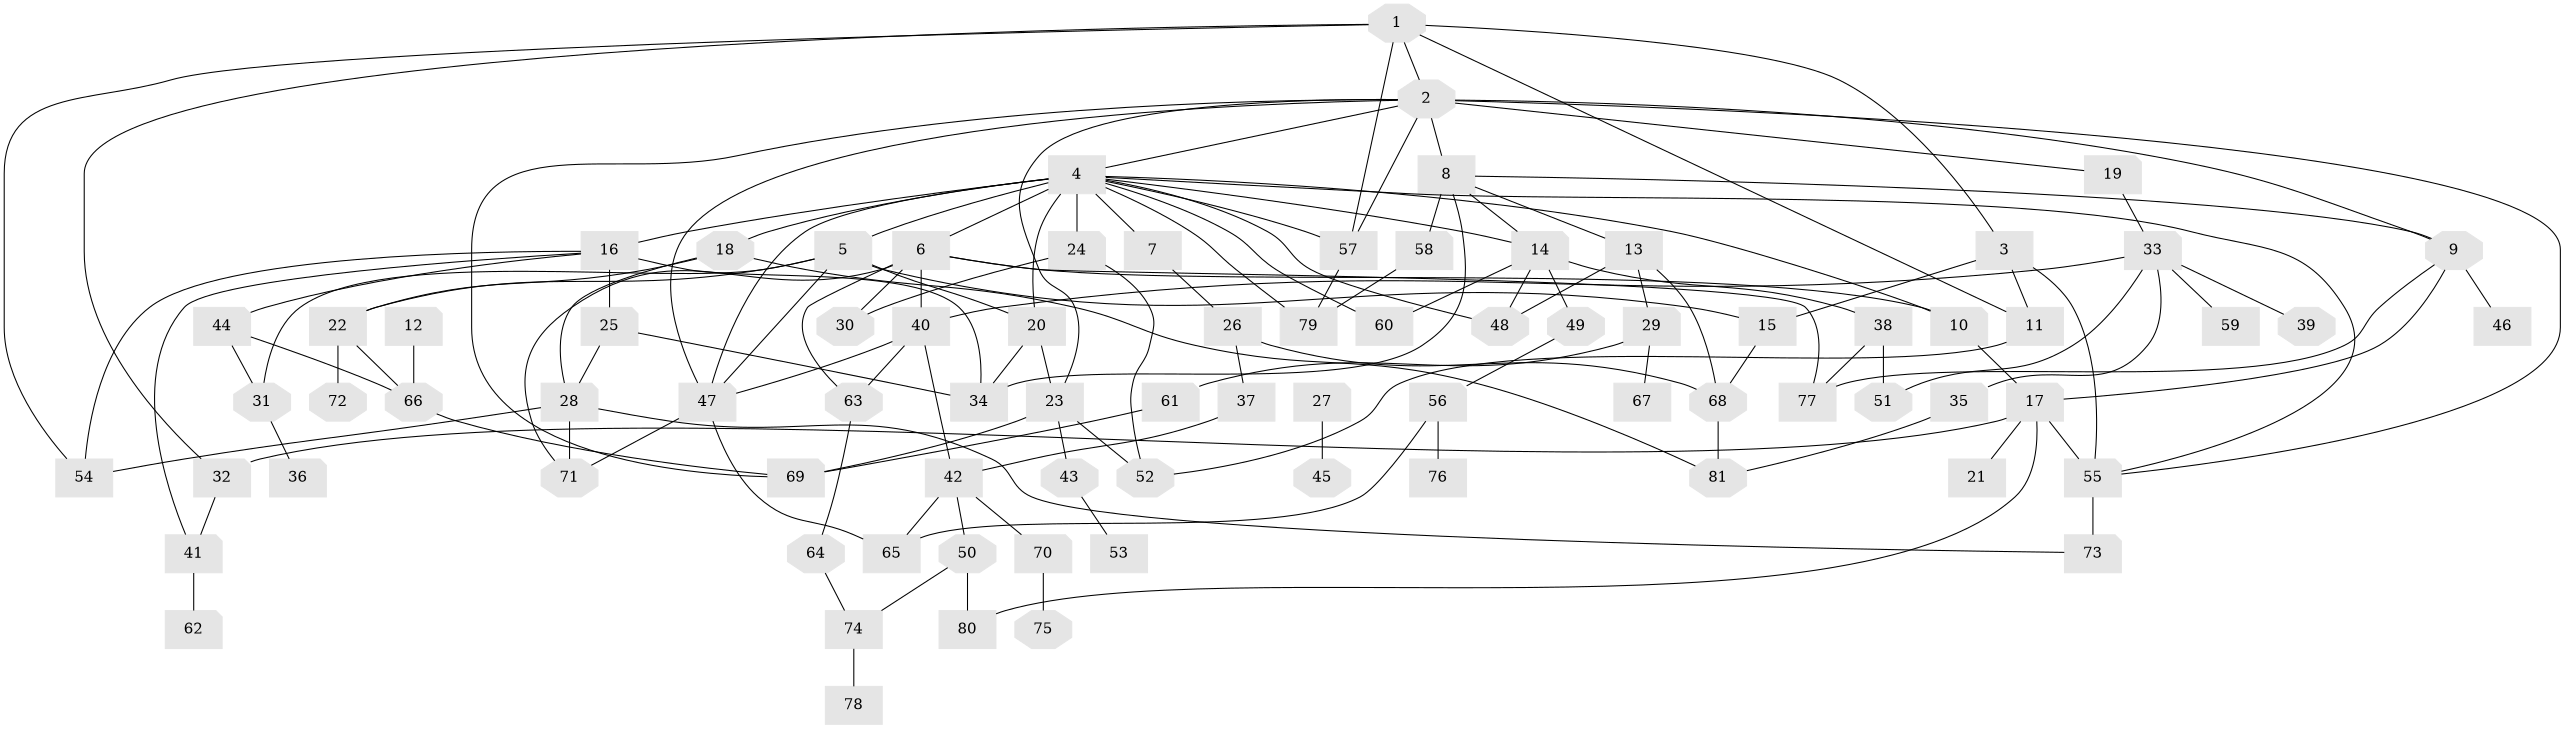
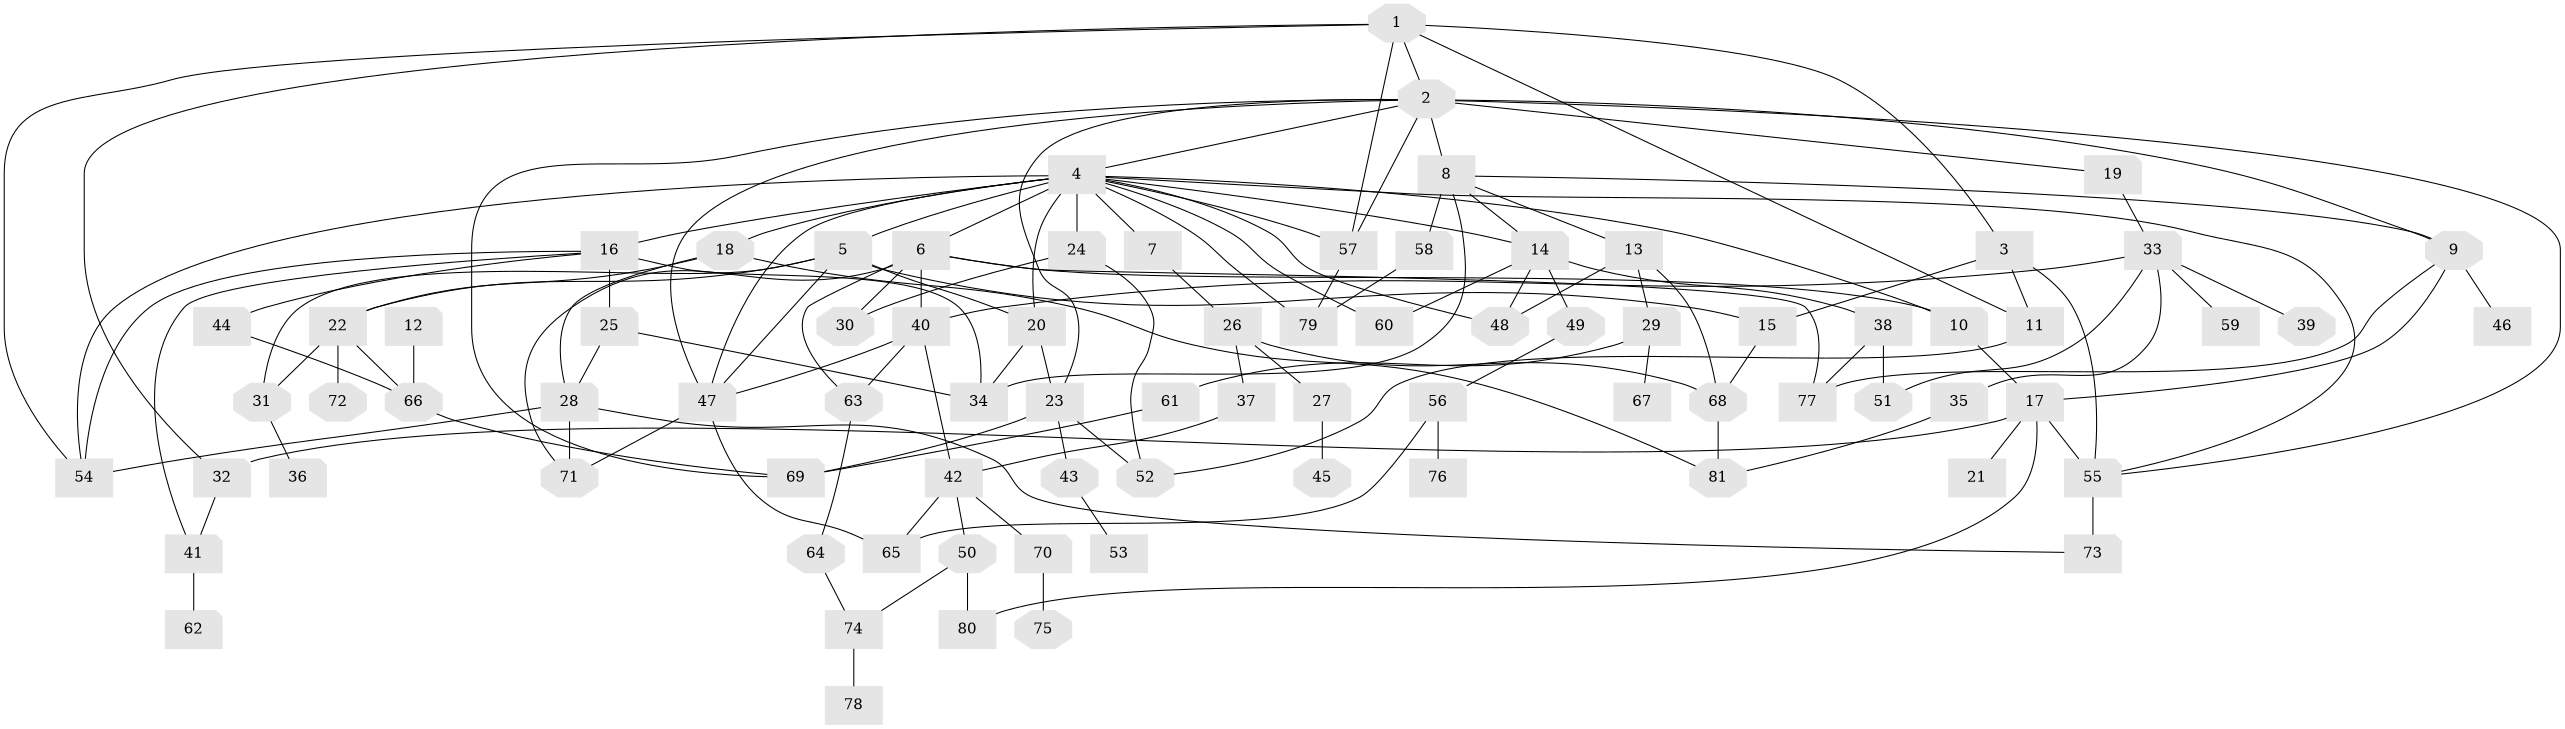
  graph {
    node [color=gray90 shape=box style=filled]
    edge [weight=1.0]
    1 [shape=octagon]
    2 [shape=octagon]
    3
    11
    32 [shape=note]
    54
    57
    4
    8
    9 [shape=octagon]
    19 [shape=note]
    23
    47 [shape=note]
    55 [shape=note]
    69 [shape=note]
    15
    52 [shape=octagon]
    41 [shape=note]
    79
    5 [shape=note]
    6
    7
    10 [shape=note]
    14 [shape=note]
    16
    18 [shape=octagon]
    20
    24 [shape=note]
    48 [shape=octagon]
    60
    13
    34
    58 [shape=note]
    77
    17 [shape=note]
    46
    33 [shape=note]
    43 [shape=octagon]
    71 [shape=octagon]
    65
    73 [shape=note]
    68 [shape=octagon]
    22
    31 [shape=octagon]
    30 [shape=octagon]
    40
    63 [shape=octagon]
    26
    38
    49 [shape=octagon]
    25 [shape=note]
    44 [shape=note]
    28 [shape=note]
    81 [shape=octagon]
    66 [shape=octagon]
    72 [shape=octagon]
    36 [shape=note]
    42
    64 [shape=octagon]
    27 [shape=note]
    37
    29 [shape=note]
    12 [shape=note]
    21
    80
    62 [shape=note]
    61 [shape=note]
    67
    51 [shape=octagon]
    56 [shape=note]
    35 [shape=note]
    39 [shape=octagon]
    59
    53
    45 [shape=octagon]
    50 [shape=octagon]
    70 [shape=note]
    74
    75 [shape=octagon]
    76
    78
    1 -- 2
    1 -- 3
    1 -- 11
    1 -- 32
    1 -- 54
    1 -- 57
    2 -- 57
    2 -- 4
    2 -- 8 [weight=4.0]
    2 -- 9
    2 -- 19
    2 -- 23
    2 -- 47 [weight=2.0]
    2 -- 55
    2 -- 69
    3 -- 11
    3 -- 55
    3 -- 15
    11 -- 52
    32 -- 41
    57 -- 79
+   4 -- 54
    4 -- 57
    4 -- 47 [weight=2.0]
    4 -- 55
    4 -- 79
    4 -- 5
    4 -- 6 [weight=2.0]
    4 -- 7
    4 -- 10
    4 -- 14
    4 -- 16
    4 -- 18
    4 -- 20
    4 -- 24
    4 -- 48
    4 -- 60
    8 -- 9
    8 -- 14
    8 -- 13
    8 -- 34
    8 -- 58
    9 -- 77
    9 -- 17
    9 -- 46
    19 -- 33
    23 -- 69 [weight=2.0]
    23 -- 52
    23 -- 43
    47 -- 71
    47 -- 65
    55 -- 73
    15 -- 68
    41 -- 62
    5 -- 47
    5 -- 15
    5 -- 20
    5 -- 22
    5 -- 31
    6 -- 10
    6 -- 77
    6 -- 71
    6 -- 30
    6 -- 40
    6 -- 63
    7 -- 26
    10 -- 17
    14 -- 48
    14 -- 60
    14 -- 38
    14 -- 49
    16 -- 54
    16 -- 41
    16 -- 34
    16 -- 25 [weight=2.0]
    16 -- 44
    18 -- 22
    18 -- 28 [weight=2.0]
    18 -- 81
    20 -- 23
    20 -- 34
    24 -- 52
    24 -- 30
    13 -- 48
    13 -- 68
    13 -- 29
    58 -- 79
    17 -- 32
    17 -- 55
    17 -- 21 [weight=2.0]
    17 -- 80
    33 -- 40
    33 -- 51
    33 -- 35
    33 -- 39
    33 -- 59
    43 -- 53
    68 -- 81
-   44 -- 31
+   22 -- 31
    22 -- 66
    22 -- 72
    31 -- 36
    40 -- 47
    40 -- 63
    40 -- 42
    63 -- 64
    26 -- 68
+   26 -- 27
    26 -- 37
    38 -- 77
    38 -- 51
    49 -- 56
    25 -- 34
    25 -- 28
    44 -- 66
    28 -- 54 [weight=2.0]
    28 -- 71
    28 -- 73
    66 -- 69
    42 -- 65
    42 -- 50
    42 -- 70
    64 -- 74
    27 -- 45
    37 -- 42
    29 -- 61
    29 -- 67
    12 -- 66
    61 -- 69
    56 -- 65
    56 -- 76
    35 -- 81
    50 -- 80
    50 -- 74
    70 -- 75
    74 -- 78
  }
